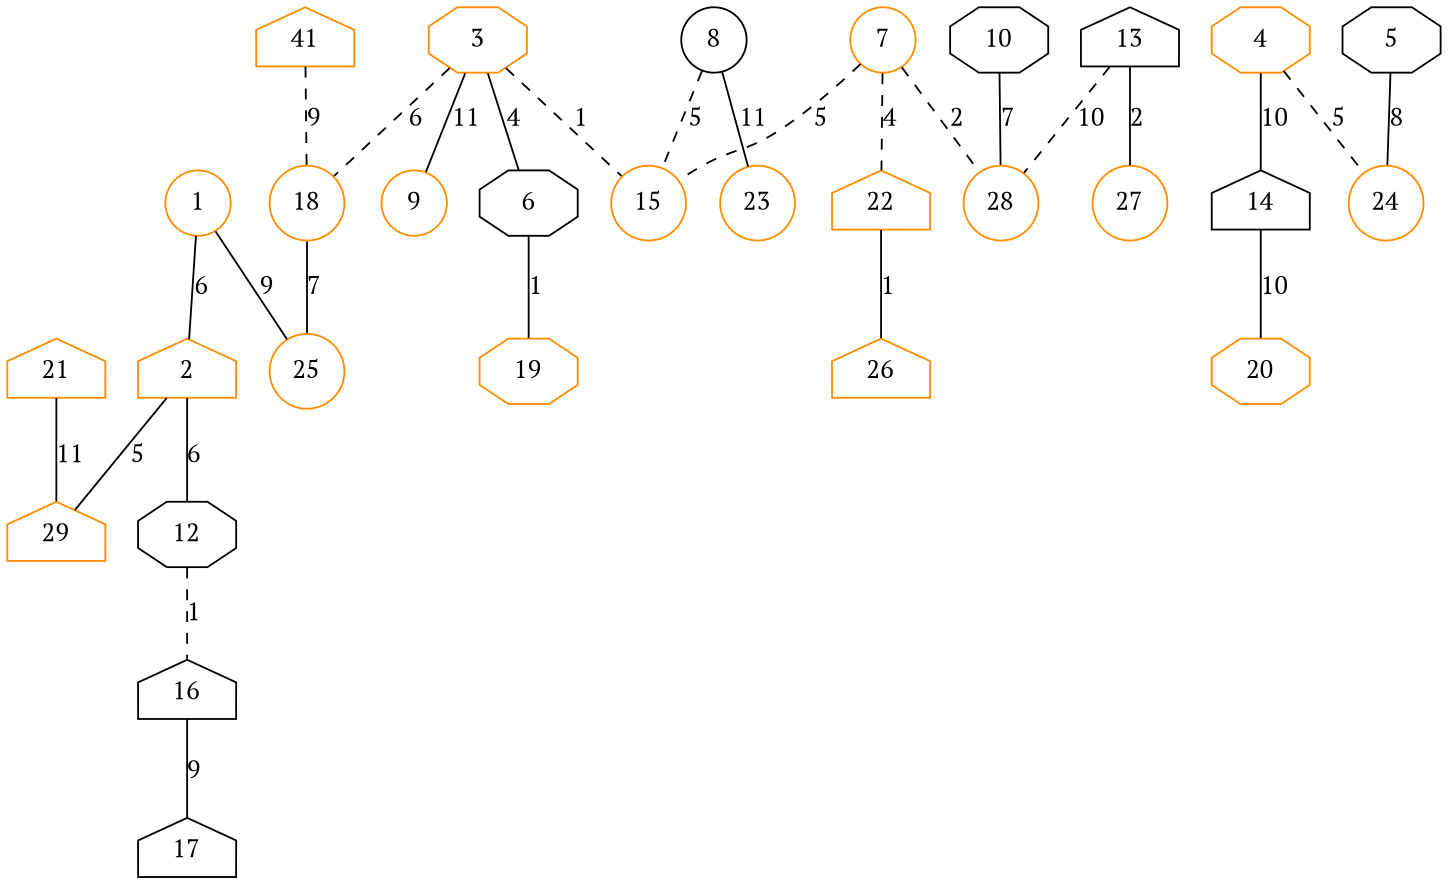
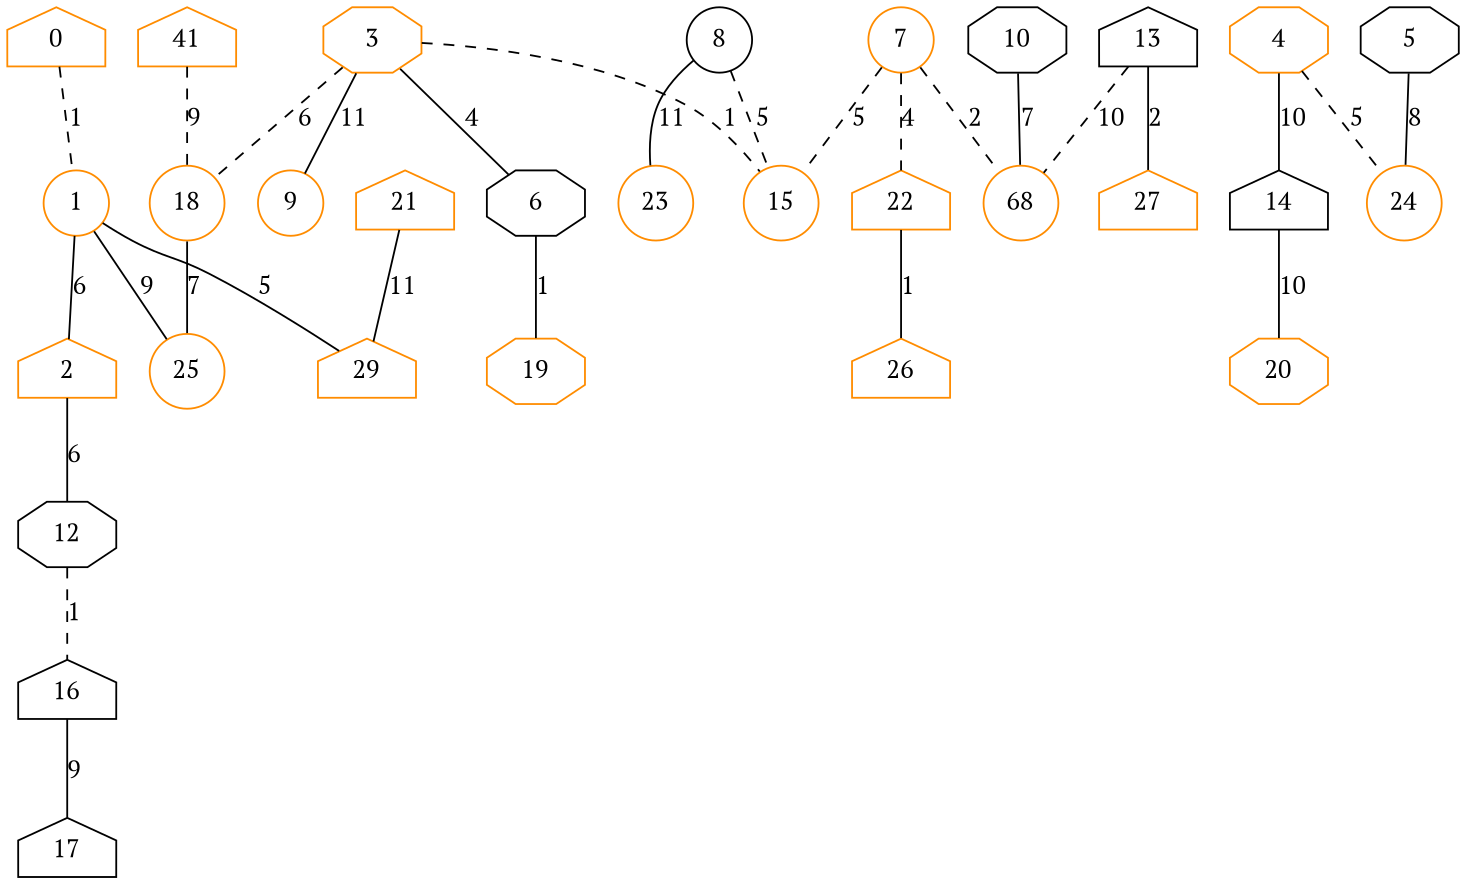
  graph {
    fontname="PT Serif"
    node [color=darkorange fontname="PT Serif" shape=house]
    edge [fontname="PT Serif" style=solid]
+   n1 [label=0]
    n2 [label=1 shape=circle]
    n3 [label=2]
    n4 [label=25 shape=circle]
    n5 [label=29]
    n6 [color=black label=12 shape=octagon]
    n7 [color=black label=16]
    n8 [label=3 shape=octagon]
    n9 [color=black label=6 shape=octagon]
    n10 [label=9 shape=circle]
    n11 [label=15 shape=circle]
    n12 [label=18 shape=circle]
    n13 [label=19 shape=octagon]
    n14 [label=4 shape=octagon]
    n15 [color=black label=14]
    n16 [label=24 shape=circle]
    n17 [label=20 shape=octagon]
    n18 [color=black label=5 shape=octagon]
    n19 [label=7 shape=circle]
    n20 [label=22]
-   n21 [label=28 shape=circle]
+   n21 [label=68 shape=circle]
    n22 [label=26]
    n23 [color=black label=8 shape=circle]
    n24 [label=23 shape=circle]
    n25 [color=black label=10 shape=octagon]
    n26 [label=41]
    n27 [color=black label=17]
    n28 [color=black label=13]
-   n29 [label=27 shape=circle]
+   n29 [label=27]
    n30 [label=21]
+   n1 -- n2 [label=1 style=dashed]
    n2 -- n3 [label=6]
    n2 -- n4 [label=9]
-   n3 -- n5 [label=5]
+   n2 -- n5 [label=5]
    n3 -- n6 [label=6]
    n6 -- n7 [label=1 style=dashed]
    n7 -- n27 [label=9]
    n8 -- n9 [label=4]
    n8 -- n10 [label=11]
    n8 -- n11 [label=1 style=dashed]
    n8 -- n12 [label=6 style=dashed]
    n9 -- n13 [label=1]
    n12 -- n4 [label=7]
    n14 -- n15 [label=10]
    n14 -- n16 [label=5 style=dashed]
    n15 -- n17 [label=10]
    n18 -- n16 [label=8]
    n19 -- n11 [label=5 style=dashed]
    n19 -- n20 [label=4 style=dashed]
    n19 -- n21 [label=2 style=dashed]
    n20 -- n22 [label=1]
    n23 -- n11 [label=5 style=dashed]
    n23 -- n24 [label=11]
    n25 -- n21 [label=7]
    n26 -- n12 [label=9 style=dashed]
    n28 -- n21 [label=10 style=dashed]
    n28 -- n29 [label=2]
    n30 -- n5 [label=11]
  }
